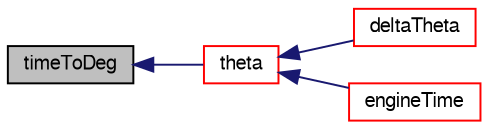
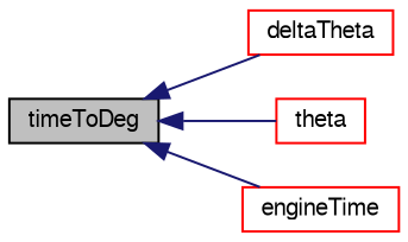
  digraph {
    rankdir=LR
    node [color=red fontname=FreeSans fontsize=10 shape=record]
    edge [color=midnightblue dir=back fontname=FreeSans fontsize=10 labelfontname=FreeSans labelfontsize=10 style=solid]
    n1 [color=black fillcolor=grey75 fontcolor=black height=0.2 label=timeToDeg style=filled width=0.4]
    n2 [height=0.2 label=deltaTheta width=0.4]
    n3 [height=0.2 label=theta width=0.4]
    n4 [height=0.2 label=engineTime width=0.4]
-   n3 -> n2
+   n1 -> n2
    n1 -> n3
-   n3 -> n4
+   n1 -> n4
  }
